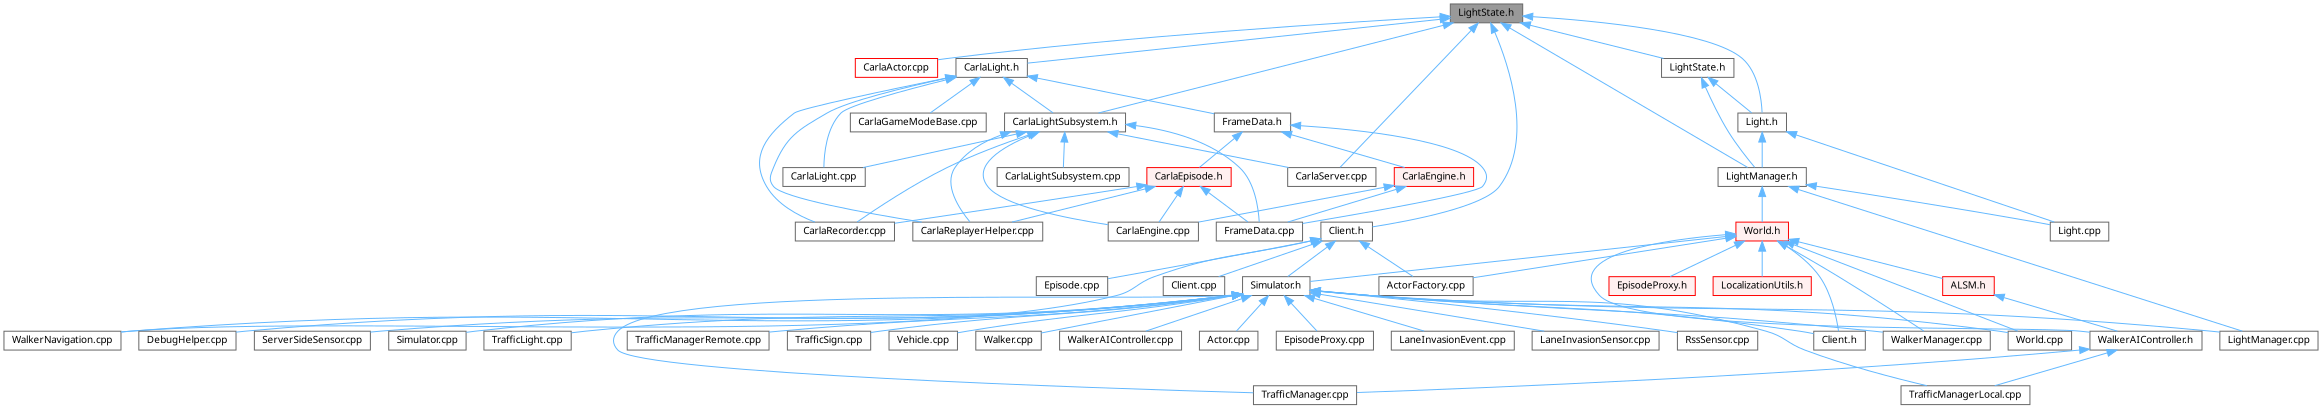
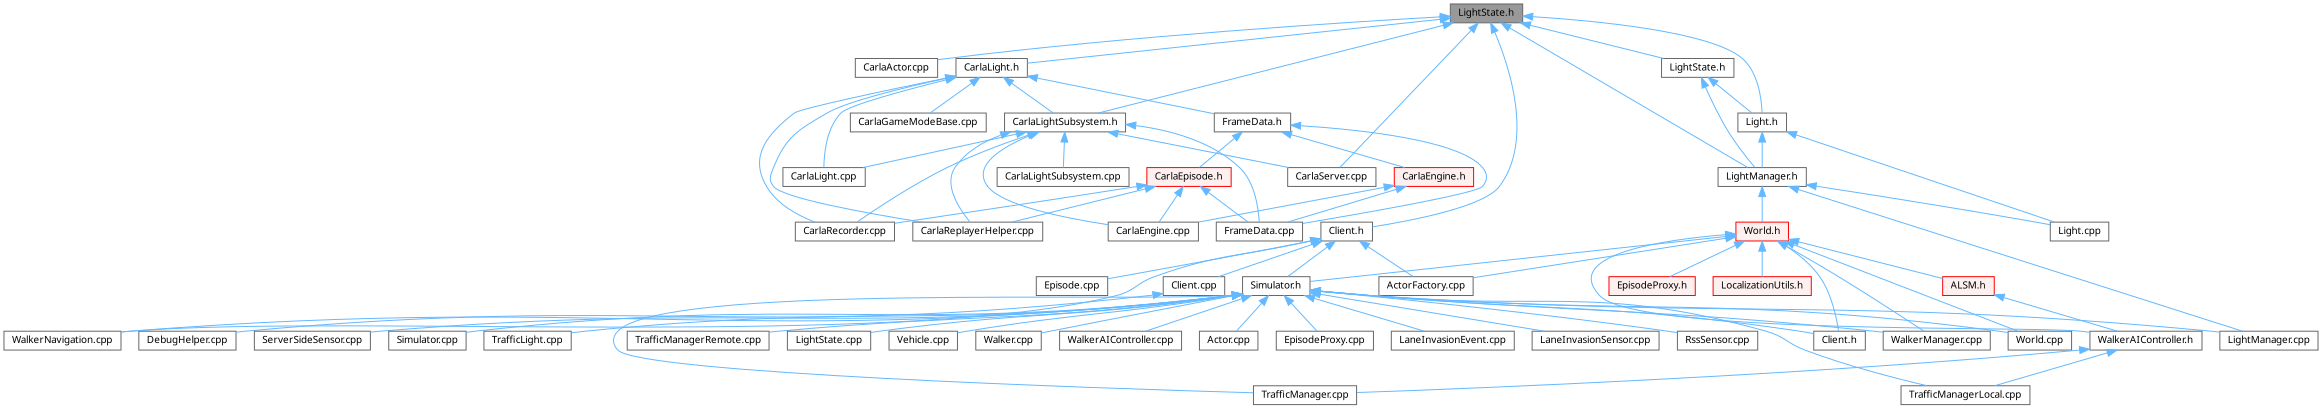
  digraph {
    fontname="Noto Sans"
    node [color=grey40 fillcolor=white fontname="Noto Sans" fontsize=10 shape=box style=filled]
    edge [color=steelblue1 dir=back fontname="Noto Sans" fontsize=10 labelfontname=Helvetica labelfontsize=10 style=solid]
    n1 [color=gray40 fillcolor=grey60 fontcolor=black height=0.2 label="LightState.h" width=0.4]
-   n2 [color=red height=0.2 label="CarlaActor.cpp" width=0.4]
+   n2 [height=0.2 label="CarlaActor.cpp" width=0.4]
    n3 [height=0.2 label="CarlaLight.h" width=0.4]
    n4 [height=0.2 label="CarlaLightSubsystem.h" width=0.4]
    n5 [height=0.2 label="CarlaServer.cpp" width=0.4]
    n6 [height=0.2 label="Client.h" width=0.4]
    n7 [height=0.2 label="Light.h" width=0.4]
    n8 [height=0.2 label="LightManager.h" width=0.4]
    n9 [height=0.2 label="LightState.h" width=0.4]
    n10 [height=0.2 label="CarlaGameModeBase.cpp" width=0.4]
    n11 [height=0.2 label="CarlaLight.cpp" width=0.4]
    n12 [height=0.2 label="CarlaRecorder.cpp" width=0.4]
    n13 [height=0.2 label="CarlaReplayerHelper.cpp" width=0.4]
    n14 [height=0.2 label="FrameData.h" width=0.4]
    n15 [height=0.2 label="CarlaEngine.cpp" width=0.4]
    n16 [height=0.2 label="CarlaLightSubsystem.cpp" width=0.4]
    n17 [height=0.2 label="FrameData.cpp" width=0.4]
    n18 [height=0.2 label="ActorFactory.cpp" width=0.4]
    n19 [height=0.2 label="Client.cpp" width=0.4]
    n20 [height=0.2 label="Episode.cpp" width=0.4]
    n21 [height=0.2 label="Simulator.h" width=0.4]
    n22 [height=0.2 label="WalkerNavigation.cpp" width=0.4]
    n23 [height=0.2 label="Light.cpp" width=0.4]
    n24 [height=0.2 label="LightManager.cpp" width=0.4]
    n25 [color=red fillcolor="#FFF0F0" height=0.2 label="World.h" width=0.4]
    n26 [color=red fillcolor="#FFF0F0" height=0.2 label="CarlaEngine.h" width=0.4]
    n27 [color=red fillcolor="#FFF0F0" height=0.2 label="CarlaEpisode.h" width=0.4]
    n28 [height=0.2 label="Actor.cpp" width=0.4]
    n29 [height=0.2 label="Client.h" width=0.4]
    n30 [height=0.2 label="DebugHelper.cpp" width=0.4]
    n31 [height=0.2 label="EpisodeProxy.cpp" width=0.4]
    n32 [height=0.2 label="LaneInvasionEvent.cpp" width=0.4]
    n33 [height=0.2 label="LaneInvasionSensor.cpp" width=0.4]
    n34 [height=0.2 label="RssSensor.cpp" width=0.4]
    n35 [height=0.2 label="ServerSideSensor.cpp" width=0.4]
    n36 [height=0.2 label="Simulator.cpp" width=0.4]
    n37 [height=0.2 label="TrafficLight.cpp" width=0.4]
    n38 [height=0.2 label="TrafficManager.cpp" width=0.4]
    n39 [height=0.2 label="TrafficManagerLocal.cpp" width=0.4]
    n40 [height=0.2 label="TrafficManagerRemote.cpp" width=0.4]
-   n41 [height=0.2 label="TrafficSign.cpp" width=0.4]
+   n41 [height=0.2 label="LightState.cpp" width=0.4]
    n42 [height=0.2 label="Vehicle.cpp" width=0.4]
    n43 [height=0.2 label="Walker.cpp" width=0.4]
    n44 [height=0.2 label="WalkerAIController.cpp" width=0.4]
    n45 [height=0.2 label="WalkerManager.cpp" width=0.4]
    n46 [height=0.2 label="World.cpp" width=0.4]
    n47 [color=red fillcolor="#FFF0F0" height=0.2 label="ALSM.h" width=0.4]
    n48 [height=0.2 label="WalkerAIController.h" width=0.4]
    n49 [color=red fillcolor="#FFF0F0" height=0.2 label="EpisodeProxy.h" width=0.4]
    n50 [color=red fillcolor="#FFF0F0" height=0.2 label="LocalizationUtils.h" width=0.4]
    n1 -> n2
    n1 -> n3
    n1 -> n4
    n1 -> n5
    n1 -> n6
    n1 -> n7
    n1 -> n8
    n1 -> n9
    n3 -> n4
    n3 -> n10
    n3 -> n11
    n3 -> n12
    n3 -> n13
    n3 -> n14
    n4 -> n5
    n4 -> n11
    n4 -> n12
    n4 -> n13
    n4 -> n15
    n4 -> n16
    n4 -> n17
    n6 -> n18
    n6 -> n19
    n6 -> n20
    n6 -> n21
    n6 -> n22
    n7 -> n8
    n7 -> n23
    n8 -> n23
    n8 -> n24
    n8 -> n25
    n9 -> n7
    n9 -> n8
    n14 -> n17
    n14 -> n26
    n14 -> n27
    n21 -> n22
    n21 -> n24
    n21 -> n28
    n21 -> n29
-   n21 -> n30
+   n19 -> n30
    n21 -> n31
    n21 -> n32
    n21 -> n33
    n21 -> n34
    n21 -> n35
    n21 -> n36
    n21 -> n37
    n21 -> n38
    n21 -> n39
    n21 -> n40
    n21 -> n41
    n21 -> n42
    n21 -> n43
    n21 -> n44
    n21 -> n45
    n21 -> n46
    n25 -> n18
    n25 -> n21
    n25 -> n29
    n25 -> n45
    n25 -> n46
    n25 -> n47
    n25 -> n48
    n25 -> n49
    n25 -> n50
    n26 -> n15
    n26 -> n17
    n27 -> n12
    n27 -> n13
    n27 -> n15
    n27 -> n17
    n47 -> n48
    n48 -> n38
    n48 -> n39
  }
